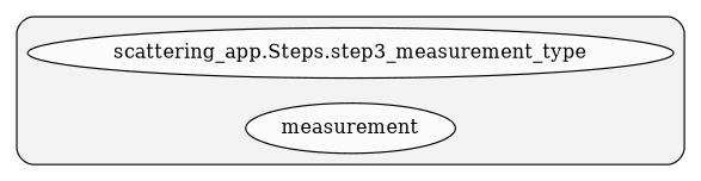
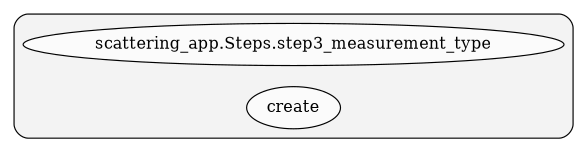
  digraph {
    rankdir=LR
    node [fillcolor="#ffffffb2" fontcolor="#000000" group=0 style=filled]
    n1 [label="scattering_app.Steps.step3_measurement_type"]
-   n2 [label=measurement]
+   n2 [label=create]
    subgraph cluster_1 {
      fillcolor="#80808018"
      style="filled,rounded"
      n1
      n2
    }
  }
